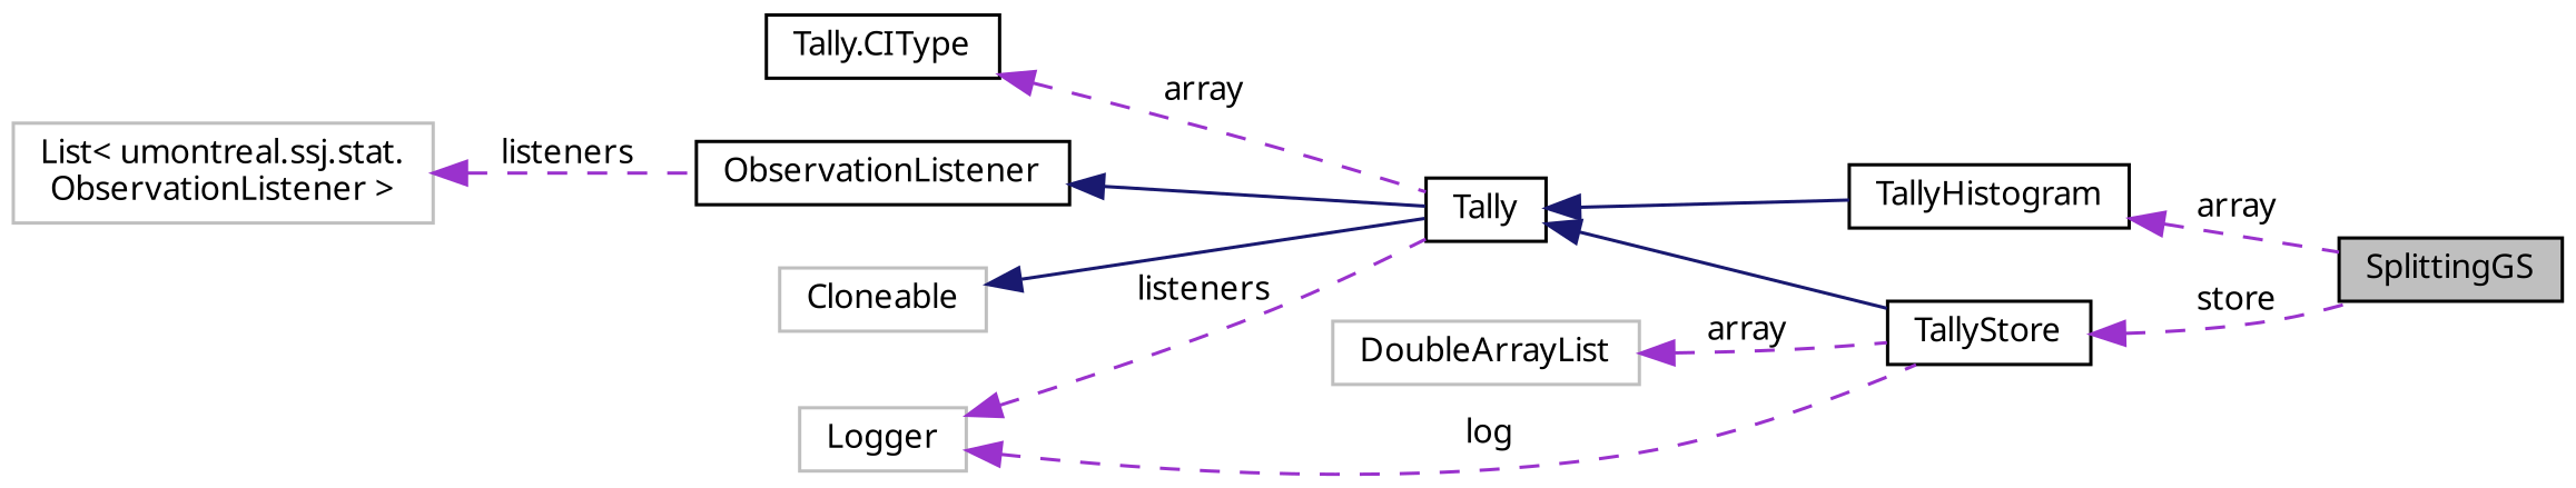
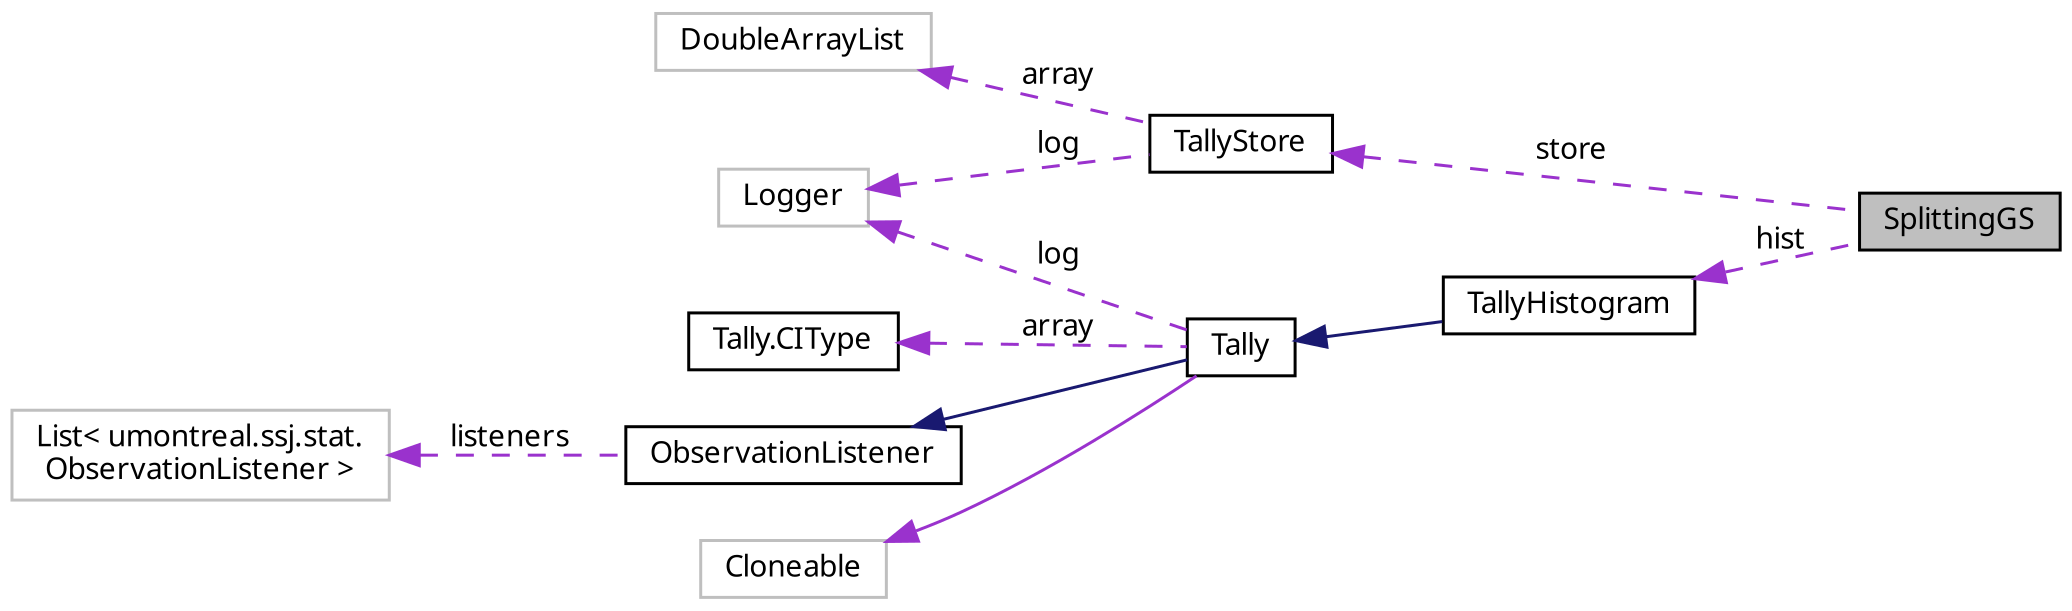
  digraph {
    fontname="Noto Sans"
    rankdir=LR
    node [color=black fontname="Noto Sans" fontsize=10 shape=record]
    edge [color=darkorchid3 dir=back fontname="Noto Sans" fontsize=10 labelfontname=Helvetica labelfontsize=10 style=dashed]
    n1 [fillcolor=grey75 fontcolor=black height=0.2 label=SplittingGS style=filled width=0.4]
    n2 [height=0.2 label=TallyStore width=0.4]
    n3 [height=0.2 label=Tally width=0.4]
    n4 [height=0.2 label=TallyHistogram width=0.4]
    n5 [height=0.2 label=ObservationListener width=0.4]
    n6 [color=grey75 height=0.2 label="List\< umontreal.ssj.stat.\lObservationListener \>" width=0.4]
    n7 [color=grey75 height=0.2 label=Cloneable width=0.4]
    n8 [color=grey75 height=0.2 label=Logger width=0.4]
    n9 [height=0.2 label="Tally.CIType" width=0.4]
    n10 [color=grey75 height=0.2 label=DoubleArrayList width=0.4]
    n2 -> n1 [label=" store"]
-   n3 -> n2 [color=midnightblue style=solid]
    n3 -> n4 [color=midnightblue style=solid]
-   n4 -> n1 [label=" array"]
+   n4 -> n1 [label=" hist"]
    n5 -> n3 [color=midnightblue style=solid]
    n6 -> n5 [label=" listeners"]
-   n7 -> n3 [color=midnightblue style=solid]
+   n7 -> n3 [style=solid]
    n8 -> n2 [label=" log"]
-   n8 -> n3 [label=" listeners"]
+   n8 -> n3 [label=" log"]
    n9 -> n3 [label=" array"]
    n10 -> n2 [label=" array"]
  }
